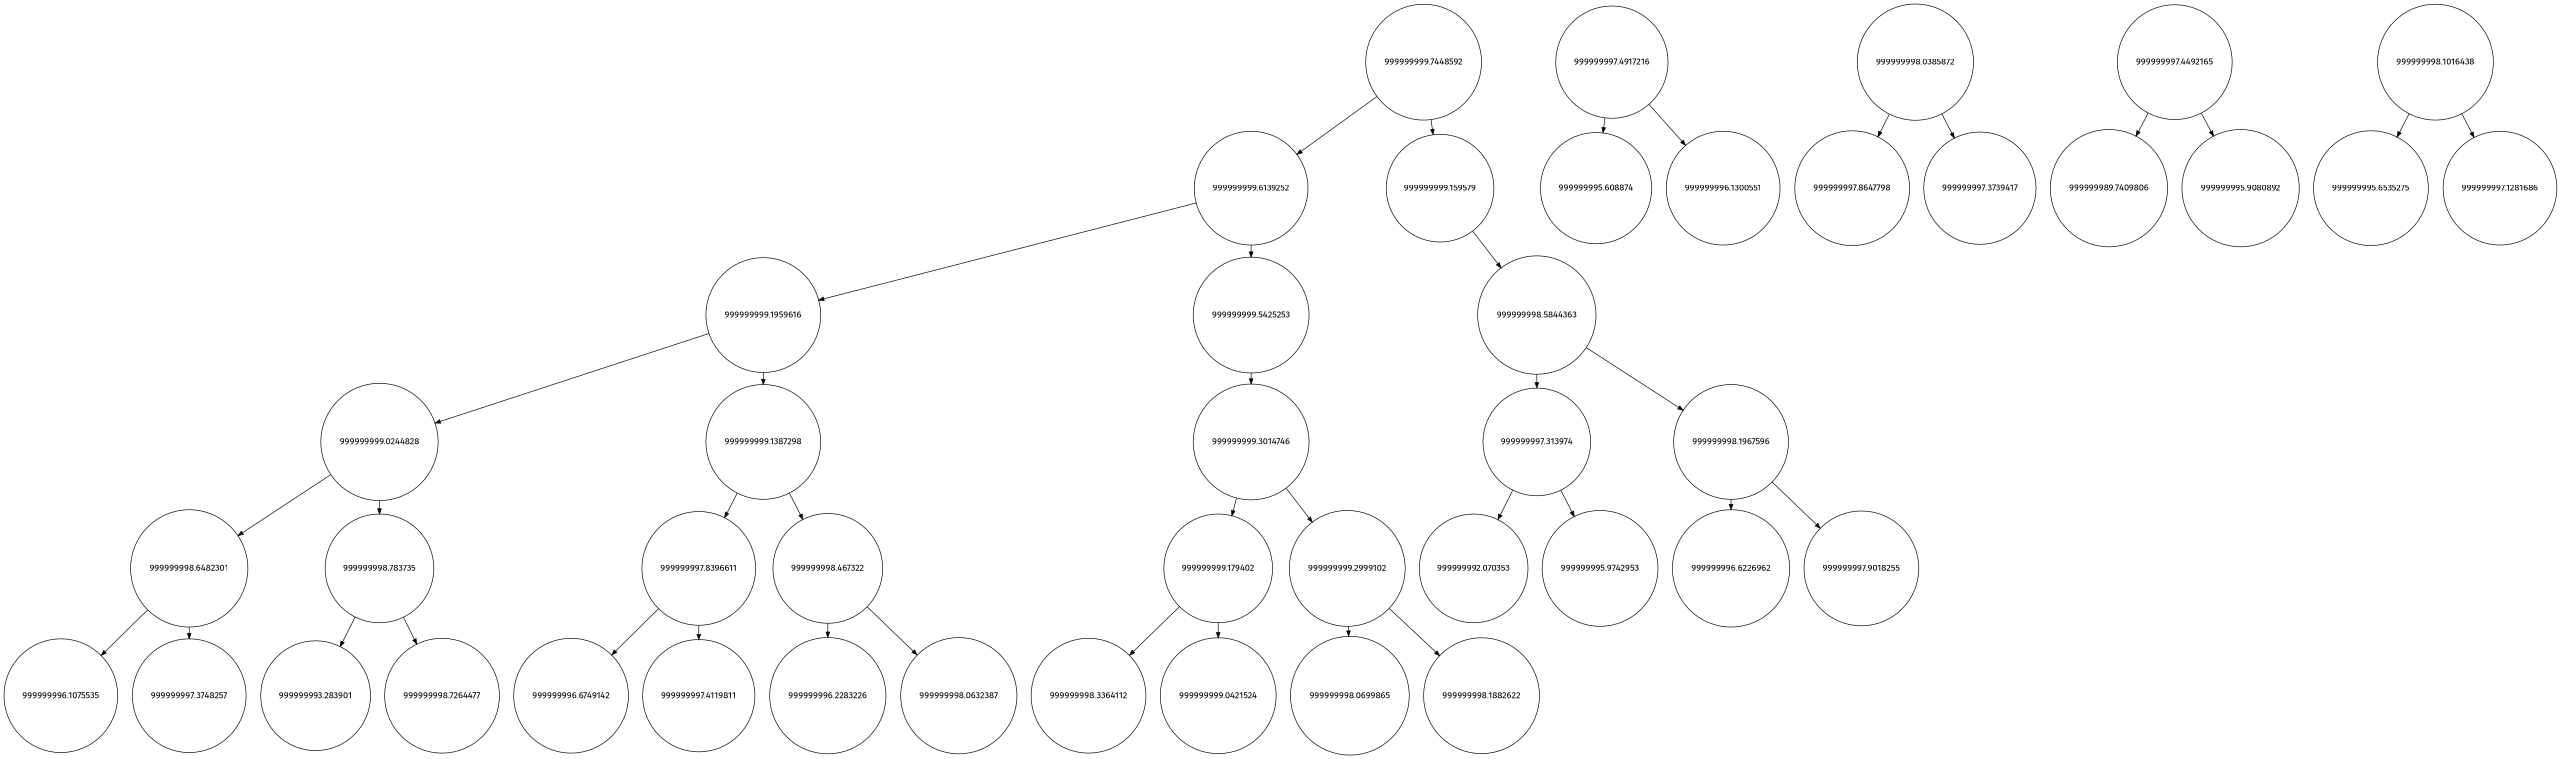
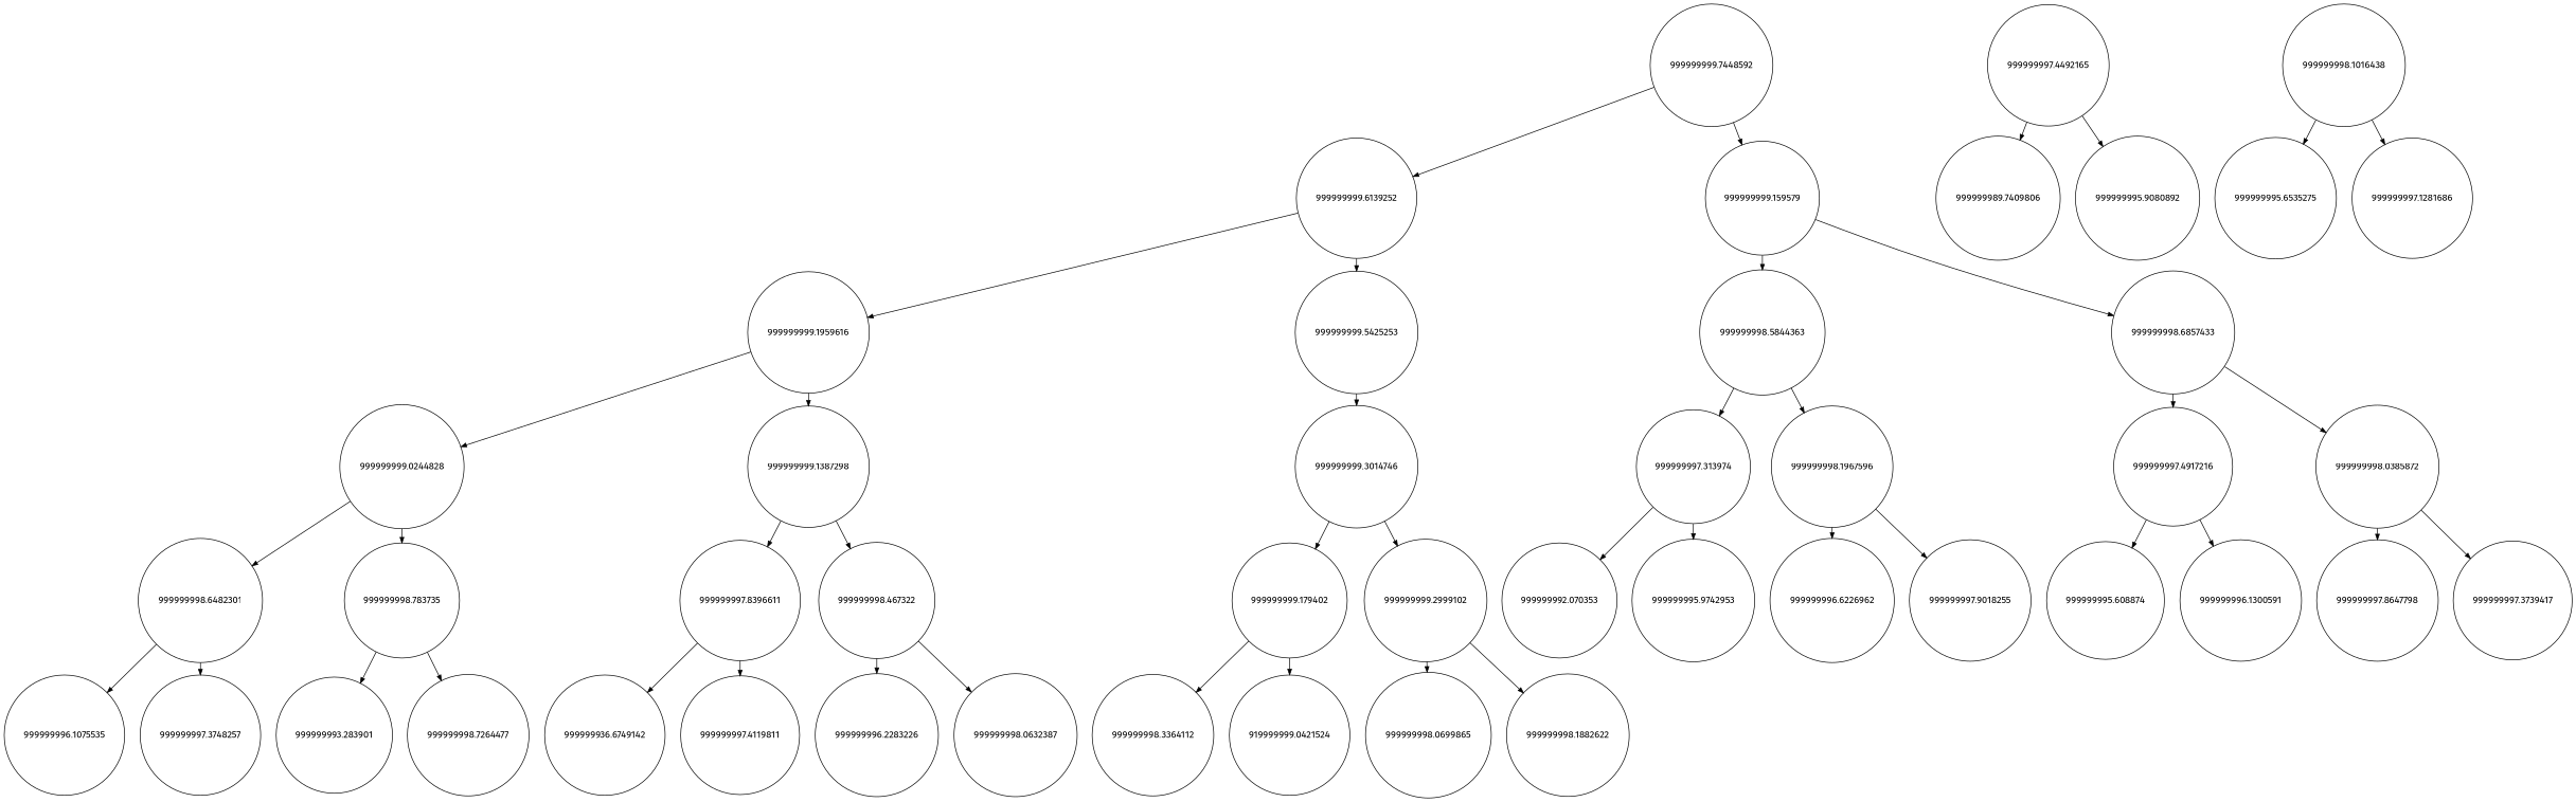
  digraph {
    fontname="Fira Sans"
    nodesep=0.3
    ranksep=0.2
    node [fontname="Fira Sans" shape=circle]
    edge [arrowsize=0.8 fontname="Fira Sans"]
    n1 [label=999999999.7448592]
    n2 [label=999999999.6139252]
    n3 [label=999999999.159579]
    n4 [label=999999999.1959616]
    n5 [label=999999999.5425253]
    n6 [label=999999998.5844363]
+   n7 [label=999999998.6857433]
    n8 [label=999999999.0244828]
    n9 [label=999999999.1387298]
    n10 [label=999999999.3014746]
    n11 [label=999999997.313974]
    n12 [label=999999998.1967596]
    n13 [label=999999997.4917216]
    n14 [label=999999998.0385872]
    n15 [label=999999998.6482301]
    n16 [label=999999998.783735]
    n17 [label=999999997.8396611]
    n18 [label=999999998.467322]
    n19 [label=999999999.179402]
    n20 [label=999999999.2999102]
    n21 [label=999999992.070353]
    n22 [label=999999995.9742953]
    n23 [label=999999996.6226962]
    n24 [label=999999997.9018255]
    n25 [label=999999995.608874]
-   n26 [label=999999996.1300551]
+   n26 [label=999999996.1300591]
    n27 [label=999999997.8647798]
    n28 [label=999999997.3739417]
    n29 [label=999999996.1075535]
    n30 [label=999999997.3748257]
    n31 [label=999999993.283901]
    n32 [label=999999998.7264477]
-   n33 [label=999999996.6749142]
+   n33 [label=999999936.6749142]
    n34 [label=999999997.4119811]
    n35 [label=999999996.2283226]
    n36 [label=999999998.0632387]
    n37 [label=999999997.4492165]
    n38 [label=999999989.7409806]
    n39 [label=999999995.9080892]
    n40 [label=999999998.1016438]
    n41 [label=999999995.6535275]
    n42 [label=999999997.1281686]
    n43 [label=999999998.3364112]
-   n44 [label=999999999.0421524]
+   n44 [label=919999999.0421524]
    n45 [label=999999998.0699865]
    n46 [label=999999998.1882622]
    n1 -> n2 [side=left]
    n1 -> n3
    n2 -> n4 [side=left]
    n2 -> n5
    n3 -> n6 [side=left]
+   n3 -> n7
    n4 -> n8 [side=left]
    n4 -> n9
    n5 -> n10
    n6 -> n11 [side=left]
    n6 -> n12
+   n7 -> n13 [side=left]
+   n7 -> n14
    n8 -> n15 [side=left]
    n8 -> n16
    n9 -> n17 [side=left]
    n9 -> n18
    n10 -> n19 [side=left]
    n10 -> n20
    n11 -> n21 [side=left]
    n11 -> n22
    n12 -> n23 [side=left]
    n12 -> n24
    n13 -> n25 [side=left]
    n13 -> n26
    n14 -> n27 [side=left]
    n14 -> n28
    n15 -> n29 [side=left]
    n15 -> n30
    n16 -> n31 [side=left]
    n16 -> n32
    n17 -> n33 [side=left]
    n17 -> n34
    n18 -> n35 [side=left]
    n18 -> n36
    n19 -> n43 [side=left]
    n19 -> n44
    n20 -> n45 [side=left]
    n20 -> n46
    n37 -> n38 [side=left]
    n37 -> n39
    n40 -> n41 [side=left]
    n40 -> n42
  }
